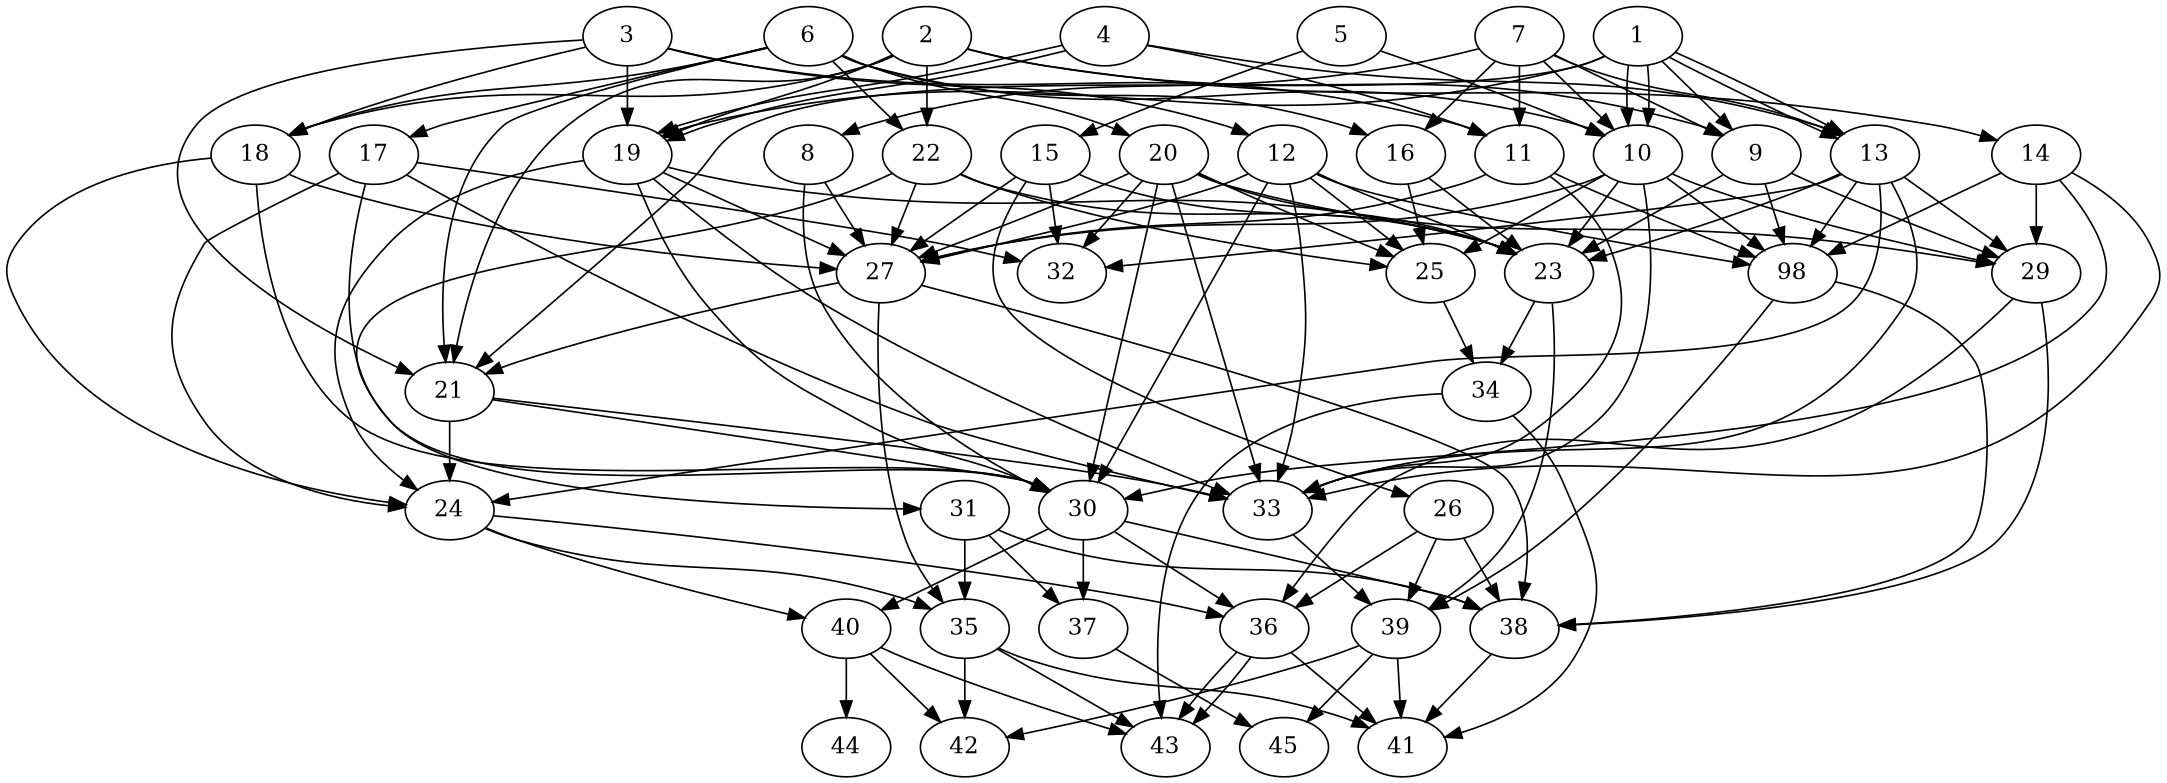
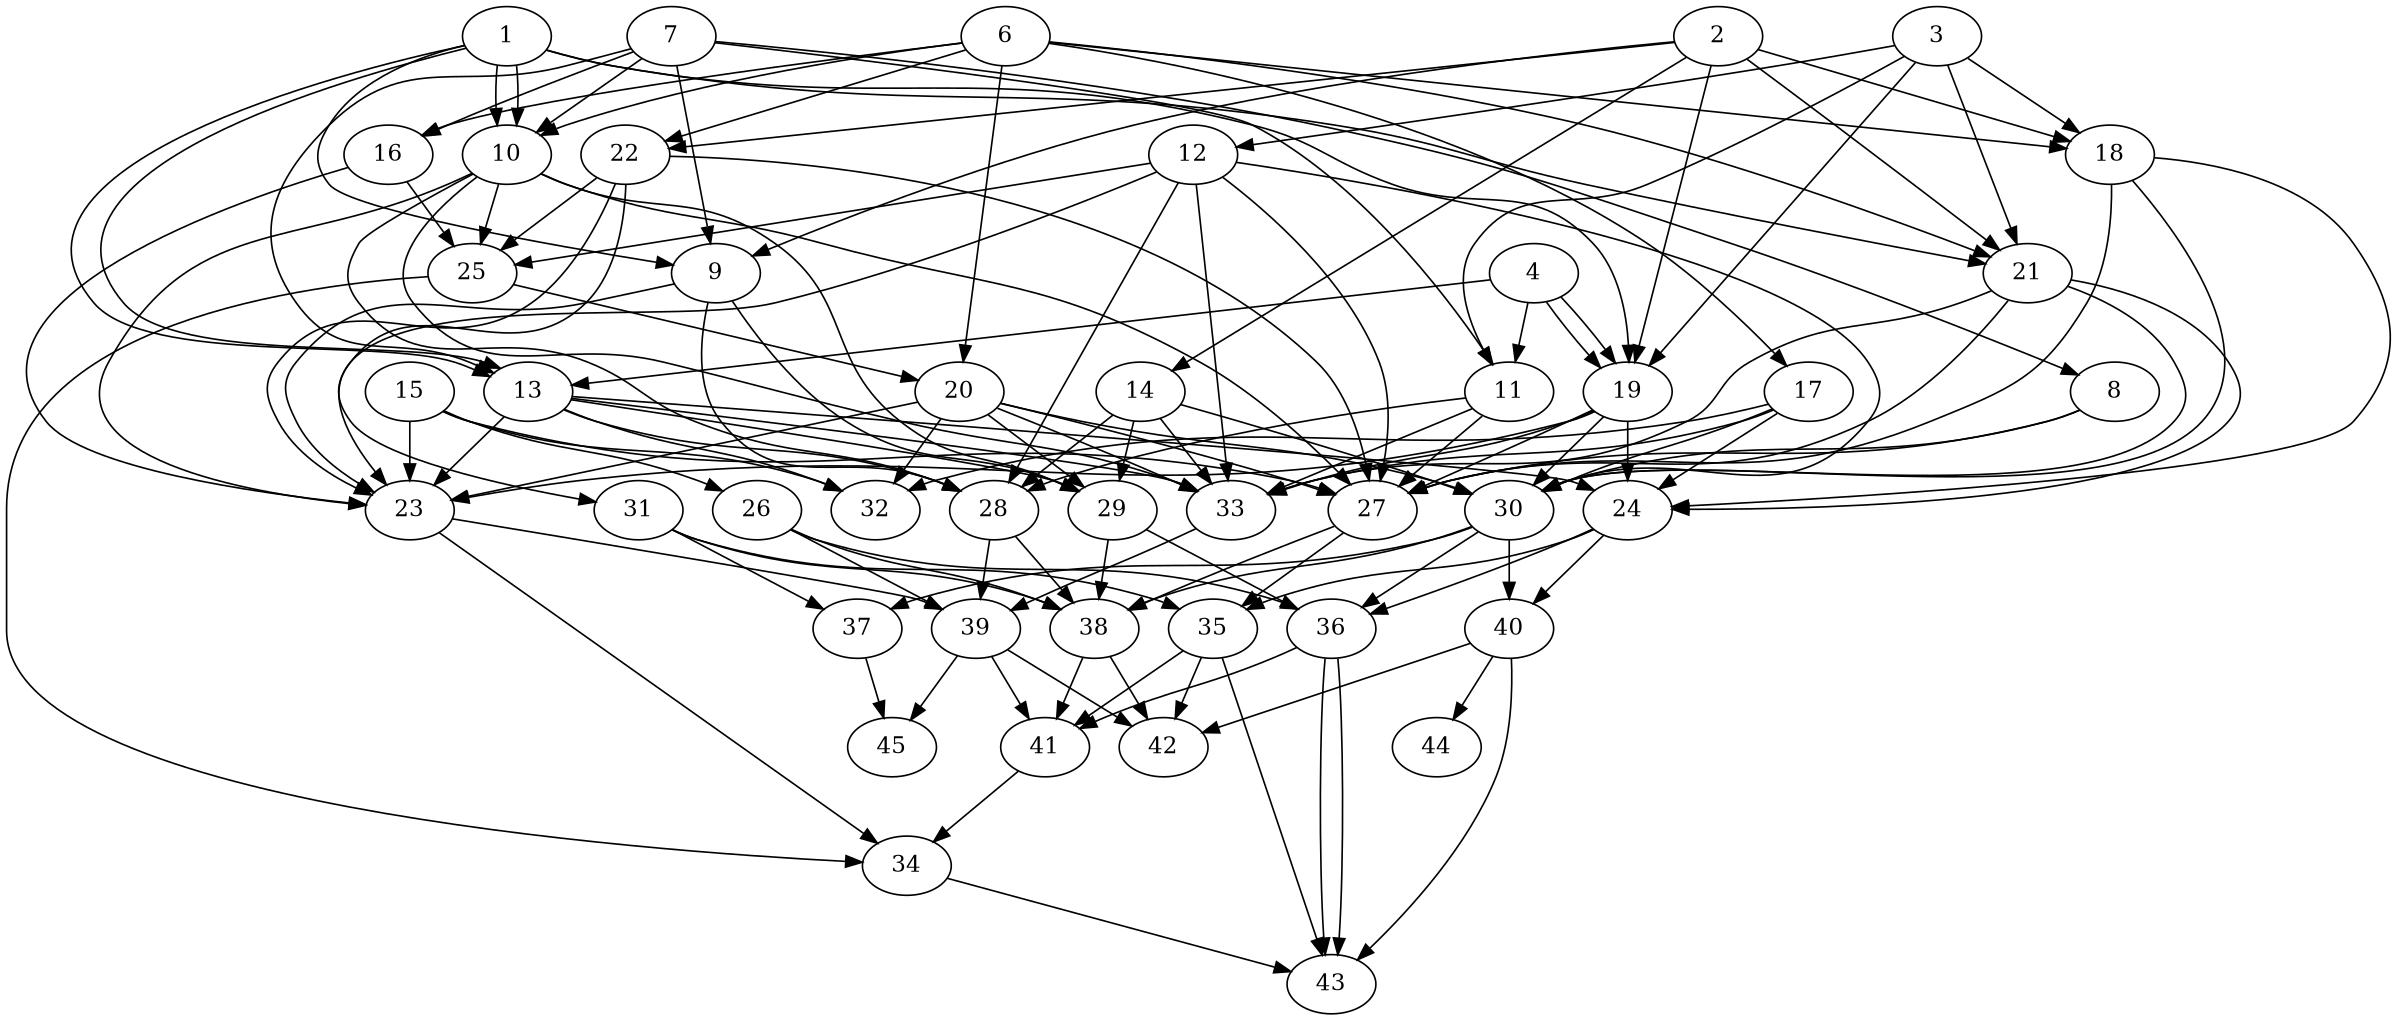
  digraph {
    node [alpha=0.15]
    1 [expect_size=17731584]
    9 [alpha=0.06 expect_size=22737920]
    10 [alpha=0.06 expect_size=50912256]
    13 [alpha=0.11 expect_size=48882688]
    19 [expect_size=46198784]
    21 [expect_size=27364352]
    23 [alpha=0.12 expect_size=50017280]
-   28 [alpha=0.18 expect_size=38854656 label=98]
+   28 [alpha=0.18 expect_size=38854656]
    29 [alpha=0.12 expect_size=23764992]
    27 [alpha=0.13 expect_size=17666048]
    25 [alpha=0.17 expect_size=42052608]
    33 [expect_size=22120448]
    24 [alpha=0.02 expect_size=28281856]
    32 [alpha=0.19 expect_size=5997568]
    30 [alpha=0.04 expect_size=11904000]
    34 [alpha=0.08 expect_size=51117056]
    39 [expect_size=11643904]
    38 [expect_size=15224832]
    36 [alpha=0.02 expect_size=48023552]
    35 [alpha=0.13 expect_size=7695360]
    40 [alpha=0.18 expect_size=39199744]
    37 [alpha=0.12 expect_size=32446464]
    2 [alpha=0.19 expect_size=50107392]
    14 [alpha=0.06 expect_size=47285248]
    18 [alpha=0.14 expect_size=32629760]
    22 [alpha=0.07 expect_size=21184512]
    31 [alpha=0.02 expect_size=17547264]
    3 [alpha=0.19 expect_size=37630976]
    11 [alpha=0.17 expect_size=17021952]
    12 [alpha=0.12 expect_size=51757056]
    4 [alpha=0.13 expect_size=14320640]
-   5 [alpha=0.12 expect_size=19853312]
    15 [alpha=0.03 expect_size=31818752]
    26 [alpha=0.13 expect_size=50148352]
    6 [alpha=0.19 expect_size=7145472]
    16 [alpha=0.06 expect_size=13442048]
    17 [alpha=0.09 expect_size=11219968]
    20 [alpha=0.02 expect_size=12894208]
    7 [alpha=0.09 expect_size=12315648]
    8 [alpha=0.06 expect_size=20529152]
    41 [alpha=0.10 expect_size=49190912]
    43 [alpha=0.08 expect_size=51145728]
    42 [alpha=0.09 expect_size=6210560]
    44 [alpha=0.16 expect_size=38891520]
    45 [alpha=0.19 expect_size=11492352]
    1 -> 9
    1 -> 10
    1 -> 10
    1 -> 13
    1 -> 13
    1 -> 19
    1 -> 21
    9 -> 23
    9 -> 28
    9 -> 29
    10 -> 23
    10 -> 28
    10 -> 29
    10 -> 27
    10 -> 25
    10 -> 33
    13 -> 23
    13 -> 28
    13 -> 29
    13 -> 33
    13 -> 24
    13 -> 32
    19 -> 23
    19 -> 27
    19 -> 33
    19 -> 24
    19 -> 30
-   27 -> 21
+   21 -> 27
    21 -> 33
    21 -> 24
    21 -> 30
    23 -> 34
    23 -> 39
    28 -> 39
    28 -> 38
    29 -> 38
    29 -> 36
    27 -> 38
    27 -> 35
    25 -> 34
    33 -> 39
    24 -> 36
    24 -> 35
    24 -> 40
    30 -> 38
    30 -> 36
    30 -> 40
    30 -> 37
-   34 -> 41
+   41 -> 34
    34 -> 43
    39 -> 41
    39 -> 42
    39 -> 45
    38 -> 41
+   38 -> 42
    36 -> 41
    36 -> 43
    36 -> 43
    35 -> 41
    35 -> 43
    35 -> 42
    40 -> 43
    40 -> 42
    40 -> 44
    37 -> 45
    2 -> 9
    2 -> 19
    2 -> 21
    2 -> 14
    2 -> 18
    2 -> 22
    14 -> 28
    14 -> 29
    14 -> 33
    14 -> 30
    18 -> 27
    18 -> 24
    18 -> 30
    22 -> 23
    22 -> 27
    22 -> 25
    22 -> 31
    31 -> 38
    31 -> 35
    31 -> 37
    3 -> 19
    3 -> 21
    3 -> 18
    3 -> 11
    3 -> 12
    11 -> 28
    11 -> 27
    11 -> 33
    12 -> 23
    12 -> 28
    12 -> 27
    12 -> 25
    12 -> 33
    12 -> 30
    4 -> 13
    4 -> 19
    4 -> 19
    4 -> 11
-   5 -> 10
-   5 -> 15
    15 -> 23
    15 -> 27
    15 -> 32
    15 -> 26
    26 -> 39
    26 -> 38
    26 -> 36
    6 -> 10
    6 -> 21
    6 -> 18
    6 -> 22
    6 -> 16
    6 -> 17
    6 -> 20
    16 -> 23
    16 -> 25
    17 -> 33
    17 -> 24
    17 -> 32
    17 -> 30
    20 -> 23
    20 -> 29
    20 -> 27
-   20 -> 25
+   25 -> 20
    20 -> 33
    20 -> 32
    20 -> 30
    7 -> 9
    7 -> 10
    7 -> 13
    7 -> 11
    7 -> 16
    7 -> 8
    8 -> 27
    8 -> 30
  }
